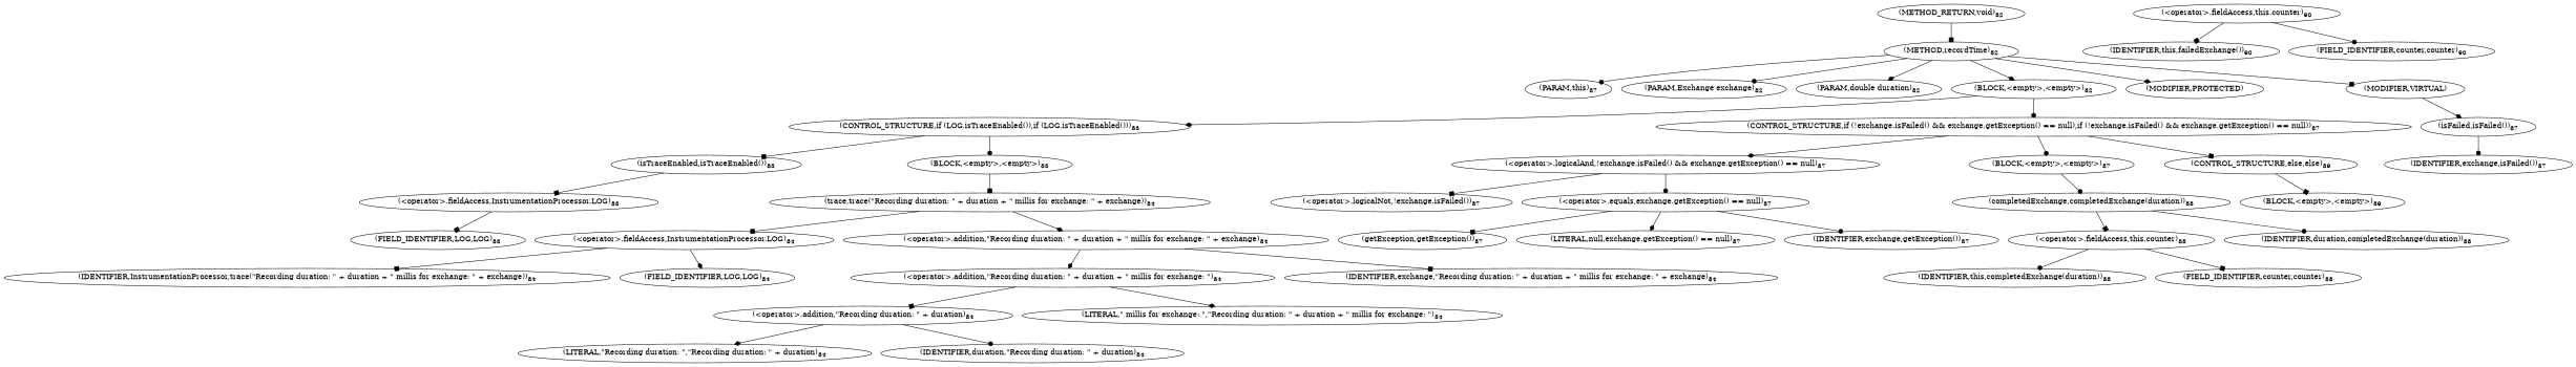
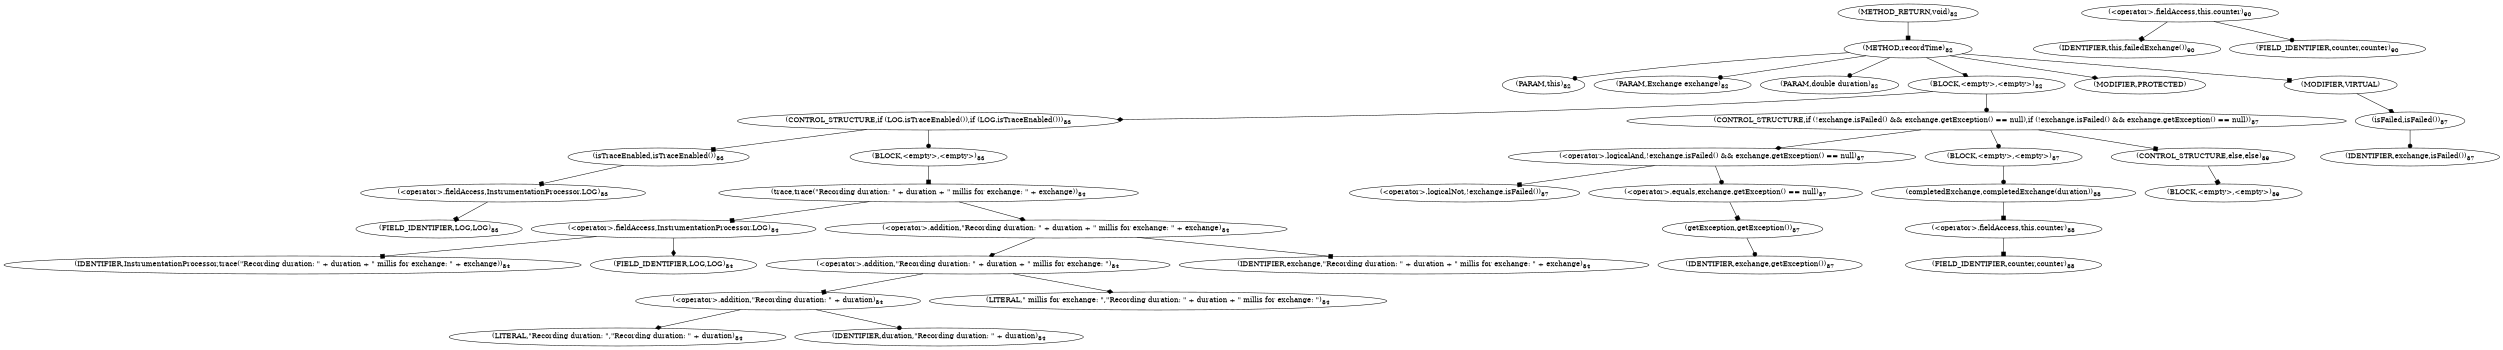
  digraph {
    edge [arrowhead=box]
    n1 [label=<(METHOD,recordTime)<SUB>82</SUB>>]
-   n2 [label=<(PARAM,this)<SUB>87</SUB>>]
+   n2 [label=<(PARAM,this)<SUB>82</SUB>>]
    n3 [label=<(PARAM,Exchange exchange)<SUB>82</SUB>>]
    n4 [label=<(PARAM,double duration)<SUB>82</SUB>>]
    n5 [label=<(BLOCK,&lt;empty&gt;,&lt;empty&gt;)<SUB>82</SUB>>]
    n6 [label=<(MODIFIER,PROTECTED)>]
    n7 [label=<(MODIFIER,VIRTUAL)>]
    n8 [label=<(CONTROL_STRUCTURE,if (LOG.isTraceEnabled()),if (LOG.isTraceEnabled()))<SUB>83</SUB>>]
    n9 [label=<(CONTROL_STRUCTURE,if (!exchange.isFailed() &amp;&amp; exchange.getException() == null),if (!exchange.isFailed() &amp;&amp; exchange.getException() == null))<SUB>87</SUB>>]
    n10 [label=<(isFailed,isFailed())<SUB>87</SUB>>]
    n11 [label=<(METHOD_RETURN,void)<SUB>82</SUB>>]
    n12 [label=<(isTraceEnabled,isTraceEnabled())<SUB>83</SUB>>]
    n13 [label=<(BLOCK,&lt;empty&gt;,&lt;empty&gt;)<SUB>83</SUB>>]
    n14 [label=<(&lt;operator&gt;.logicalAnd,!exchange.isFailed() &amp;&amp; exchange.getException() == null)<SUB>87</SUB>>]
    n15 [label=<(BLOCK,&lt;empty&gt;,&lt;empty&gt;)<SUB>87</SUB>>]
    n16 [label=<(CONTROL_STRUCTURE,else,else)<SUB>89</SUB>>]
    n17 [label=<(&lt;operator&gt;.fieldAccess,InstrumentationProcessor.LOG)<SUB>83</SUB>>]
    n18 [label=<(trace,trace(&quot;Recording duration: &quot; + duration + &quot; millis for exchange: &quot; + exchange))<SUB>84</SUB>>]
    n19 [label=<(FIELD_IDENTIFIER,LOG,LOG)<SUB>83</SUB>>]
    n20 [label=<(&lt;operator&gt;.fieldAccess,InstrumentationProcessor.LOG)<SUB>84</SUB>>]
    n21 [label=<(&lt;operator&gt;.addition,&quot;Recording duration: &quot; + duration + &quot; millis for exchange: &quot; + exchange)<SUB>84</SUB>>]
    n22 [label=<(IDENTIFIER,InstrumentationProcessor,trace(&quot;Recording duration: &quot; + duration + &quot; millis for exchange: &quot; + exchange))<SUB>84</SUB>>]
    n23 [label=<(FIELD_IDENTIFIER,LOG,LOG)<SUB>84</SUB>>]
    n24 [label=<(&lt;operator&gt;.addition,&quot;Recording duration: &quot; + duration + &quot; millis for exchange: &quot;)<SUB>84</SUB>>]
    n25 [label=<(IDENTIFIER,exchange,&quot;Recording duration: &quot; + duration + &quot; millis for exchange: &quot; + exchange)<SUB>84</SUB>>]
    n26 [label=<(&lt;operator&gt;.addition,&quot;Recording duration: &quot; + duration)<SUB>84</SUB>>]
    n27 [label=<(LITERAL,&quot; millis for exchange: &quot;,&quot;Recording duration: &quot; + duration + &quot; millis for exchange: &quot;)<SUB>84</SUB>>]
    n28 [label=<(LITERAL,&quot;Recording duration: &quot;,&quot;Recording duration: &quot; + duration)<SUB>84</SUB>>]
    n29 [label=<(IDENTIFIER,duration,&quot;Recording duration: &quot; + duration)<SUB>84</SUB>>]
    n30 [label=<(&lt;operator&gt;.logicalNot,!exchange.isFailed())<SUB>87</SUB>>]
    n31 [label=<(&lt;operator&gt;.equals,exchange.getException() == null)<SUB>87</SUB>>]
    n32 [label=<(completedExchange,completedExchange(duration))<SUB>88</SUB>>]
    n33 [label=<(BLOCK,&lt;empty&gt;,&lt;empty&gt;)<SUB>89</SUB>>]
    n34 [label=<(getException,getException())<SUB>87</SUB>>]
-   n35 [label=<(LITERAL,null,exchange.getException() == null)<SUB>87</SUB>>]
    n36 [label=<(IDENTIFIER,exchange,isFailed())<SUB>87</SUB>>]
    n37 [label=<(IDENTIFIER,exchange,getException())<SUB>87</SUB>>]
    n38 [label=<(&lt;operator&gt;.fieldAccess,this.counter)<SUB>88</SUB>>]
-   n39 [label=<(IDENTIFIER,duration,completedExchange(duration))<SUB>88</SUB>>]
-   n40 [label=<(IDENTIFIER,this,completedExchange(duration))<SUB>88</SUB>>]
    n41 [label=<(FIELD_IDENTIFIER,counter,counter)<SUB>88</SUB>>]
    n42 [label=<(&lt;operator&gt;.fieldAccess,this.counter)<SUB>90</SUB>>]
    n43 [label=<(IDENTIFIER,this,failedExchange())<SUB>90</SUB>>]
    n44 [label=<(FIELD_IDENTIFIER,counter,counter)<SUB>90</SUB>>]
    n1 -> n2 [arrowhead=dot]
    n1 -> n3 [arrowhead=dot]
-   n1 -> n4 [arrowhead=diamond]
+   n1 -> n4 [arrowhead=dot]
    n1 -> n5 [arrowhead=diamond]
    n1 -> n6 [arrowhead=diamond]
    n1 -> n7
    n5 -> n8 [arrowhead=diamond]
    n5 -> n9 [arrowhead=dot]
    n7 -> n10 [arrowhead=diamond]
    n8 -> n12
    n8 -> n13 [arrowhead=dot]
    n9 -> n14 [arrowhead=diamond]
    n9 -> n15 [arrowhead=dot]
    n9 -> n16
    n10 -> n36 [arrowhead=dot]
    n11 -> n1
    n12 -> n17
    n13 -> n18
    n14 -> n30
    n14 -> n31 [arrowhead=dot]
    n15 -> n32 [arrowhead=dot]
    n16 -> n33
    n17 -> n19
    n18 -> n20
    n18 -> n21 [arrowhead=diamond]
    n20 -> n22
    n20 -> n23 [arrowhead=diamond]
    n21 -> n24 [arrowhead=diamond]
    n21 -> n25
    n24 -> n26
    n24 -> n27 [arrowhead=diamond]
    n26 -> n28 [arrowhead=diamond]
    n26 -> n29 [arrowhead=dot]
    n31 -> n34
-   n31 -> n35 [arrowhead=diamond]
    n32 -> n38
-   n32 -> n39 [arrowhead=dot]
-   n31 -> n37 [arrowhead=dot]
-   n38 -> n40 [arrowhead=dot]
+   n34 -> n37 [arrowhead=dot]
    n38 -> n41
    n42 -> n43
    n42 -> n44 [arrowhead=dot]
  }
